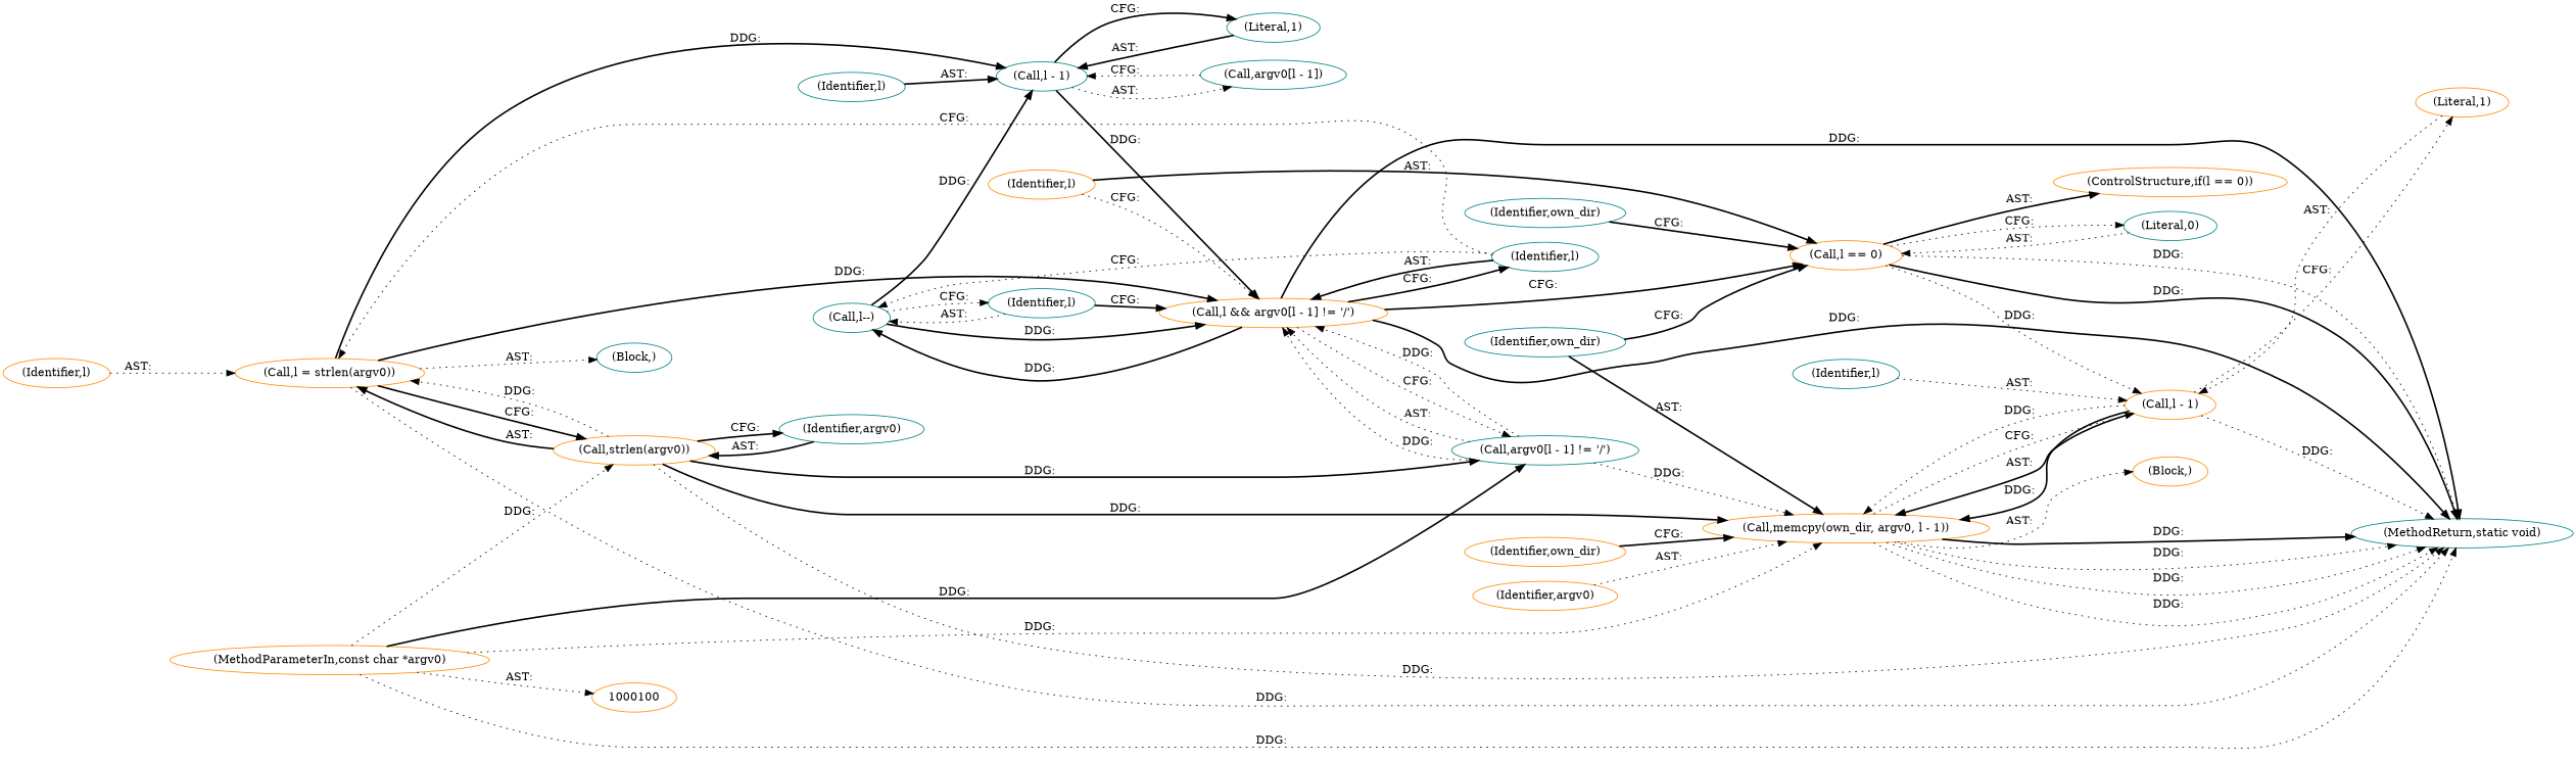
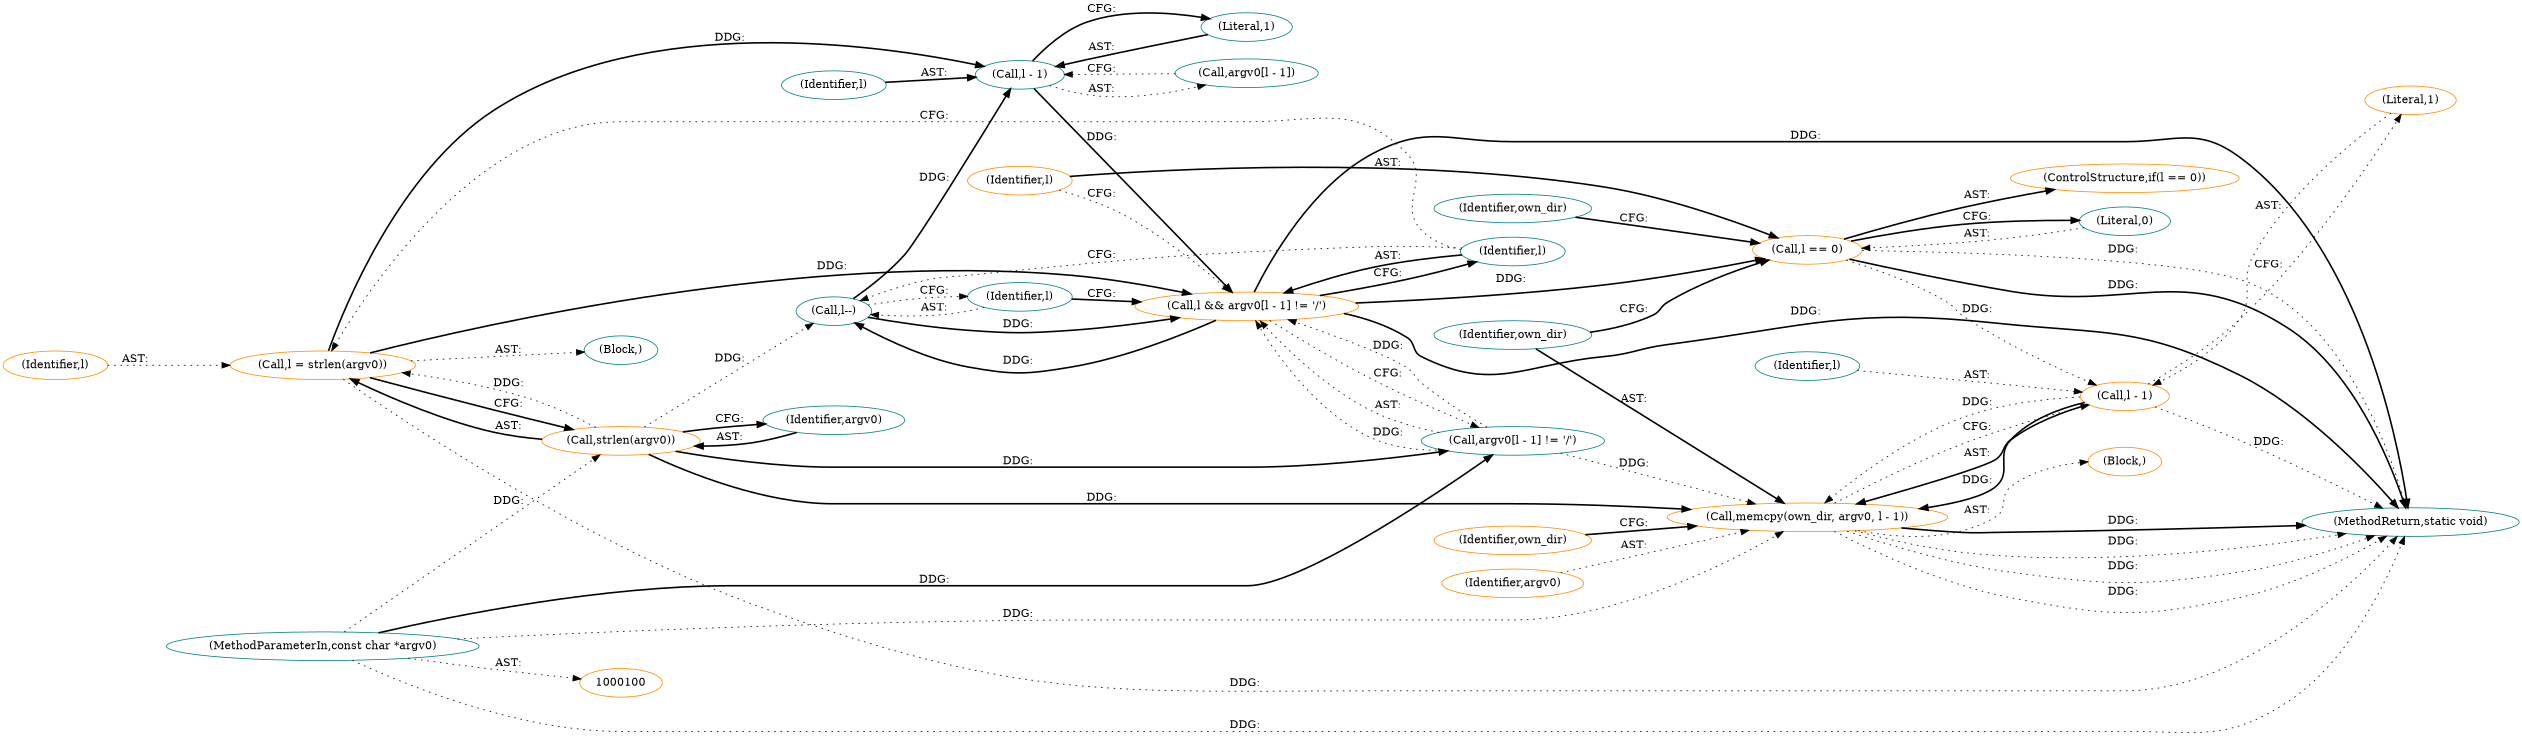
  digraph {
    rankdir=LR
    node [color=darkorange]
    edge [style=dotted]
    n1 [label="(Call,l = strlen(argv0))"]
    n2 [label="(Call,strlen(argv0))"]
    n3 [label="(Call,l && argv0[l - 1] != '/')"]
    n4 [color=teal label="(Call,l - 1)"]
    n5 [color=teal label="(MethodReturn,static void)"]
    n6 [color=teal label="(Block,)"]
    n7 [label="(Call,memcpy(own_dir, argv0, l - 1))"]
    n8 [color=teal label="(Call,argv0[l - 1] != '/')"]
    n9 [color=teal label="(Identifier,argv0)"]
    n10 [color=teal label="(Call,l--)"]
    n11 [label="(Call,l == 0)"]
    n12 [color=teal label="(Identifier,l)"]
    n13 [color=teal label="(Call,argv0[l - 1])"]
    n14 [color=teal label="(Literal,1)"]
    n15 [label="(Call,l - 1)"]
    n16 [label="(Block,)"]
-   n17 [label="(MethodParameterIn,const char *argv0)"]
+   n17 [color=teal label="(MethodParameterIn,const char *argv0)"]
    1000100
    n19 [color=teal label="(Identifier,l)"]
    n20 [label="(ControlStructure,if(l == 0))"]
    n21 [color=teal label="(Literal,0)"]
    n22 [label="(Literal,1)"]
    n23 [label="(Identifier,l)"]
    n24 [label="(Identifier,own_dir)"]
    n25 [color=teal label="(Identifier,own_dir)"]
    n26 [color=teal label="(Identifier,own_dir)"]
    n27 [color=teal label="(Identifier,l)"]
    n28 [color=teal label="(Identifier,l)"]
    n29 [label="(Identifier,argv0)"]
    n30 [label="(Identifier,l)"]
    n1 -> n2 [label="CFG: " style=bold]
    n1 -> n3 [label="DDG: " style=bold]
    n1 -> n4 [label="DDG: " style=bold]
    n1 -> n5 [label="DDG: "]
    n1 -> n6 [label="AST: "]
    n2 -> n1 [label="AST: " style=bold]
    n2 -> n1 [label="DDG: "]
-   n2 -> n5 [label="DDG: "]
+   n2 -> n10 [label="DDG: "]
    n2 -> n7 [label="DDG: " style=bold]
    n2 -> n8 [label="DDG: " style=bold]
    n2 -> n9 [label="CFG: " style=bold]
    n3 -> n5 [label="DDG: " style=bold]
    n3 -> n5 [label="DDG: " style=bold]
    n3 -> n8 [label="CFG: "]
    n3 -> n10 [label="DDG: " style=bold]
-   n3 -> n11 [label="CFG: " style=bold]
+   n3 -> n11 [label="DDG: " style=bold]
    n3 -> n12 [label="CFG: " style=bold]
    n4 -> n3 [label="DDG: " style=bold]
    n4 -> n13 [label="AST: "]
    n4 -> n14 [label="CFG: " style=bold]
    n7 -> n5 [label="DDG: "]
    n7 -> n5 [label="DDG: "]
    n7 -> n5 [label="DDG: "]
    n7 -> n5 [label="DDG: " style=bold]
    n7 -> n15 [label="CFG: "]
    n7 -> n16 [label="AST: "]
    n8 -> n3 [label="AST: "]
    n8 -> n3 [label="DDG: "]
    n8 -> n3 [label="DDG: "]
    n8 -> n7 [label="DDG: "]
    n9 -> n2 [label="AST: " style=bold]
    n10 -> n3 [label="DDG: " style=bold]
    n10 -> n4 [label="DDG: " style=bold]
    n10 -> n19 [label="CFG: "]
    n11 -> n5 [label="DDG: " style=bold]
    n11 -> n5 [label="DDG: "]
    n11 -> n15 [label="DDG: "]
    n11 -> n20 [label="AST: " style=bold]
-   n11 -> n21 [label="CFG: "]
+   n11 -> n21 [label="CFG: " style=bold]
    n12 -> n1 [label="CFG: "]
    n12 -> n3 [label="AST: " style=bold]
    n12 -> n10 [label="CFG: "]
    n13 -> n4 [label="CFG: "]
    n14 -> n4 [label="AST: " style=bold]
    n15 -> n5 [label="DDG: "]
    n15 -> n7 [label="AST: " style=bold]
    n15 -> n7 [label="DDG: " style=bold]
    n15 -> n7 [label="DDG: "]
    n15 -> n22 [label="CFG: "]
    n17 -> n2 [label="DDG: "]
    n17 -> n5 [label="DDG: "]
    n17 -> n7 [label="DDG: "]
    n17 -> n8 [label="DDG: " style=bold]
    n17 -> 1000100 [label="AST: "]
    n19 -> n3 [label="CFG: " style=bold]
    n19 -> n10 [label="AST: "]
    n21 -> n11 [label="AST: "]
    n22 -> n15 [label="AST: "]
    n23 -> n3 [label="CFG: "]
    n23 -> n11 [label="AST: " style=bold]
    n24 -> n7 [label="CFG: " style=bold]
    n25 -> n7 [label="AST: " style=bold]
    n25 -> n11 [label="CFG: " style=bold]
    n26 -> n11 [label="CFG: " style=bold]
    n27 -> n4 [label="AST: " style=bold]
    n28 -> n15 [label="AST: "]
    n29 -> n7 [label="AST: "]
    n30 -> n1 [label="AST: "]
  }
